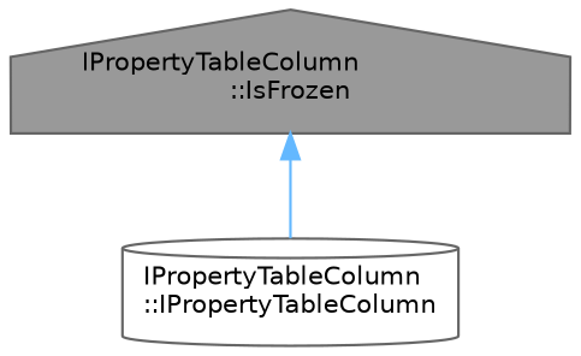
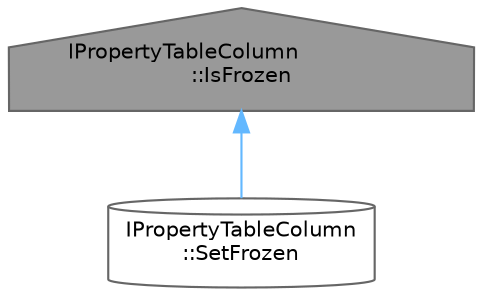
  digraph {
    rankdir=TB
    node [fontname=Helvetica fontsize=10 style=filled]
    n1 [color=gray40 fillcolor=grey60 fontcolor=black height=0.2 label="IPropertyTableColumn\l::IsFrozen" shape=house width=0.4]
-   n2 [color=grey40 fillcolor=white height=0.2 label="IPropertyTableColumn\l::IPropertyTableColumn" shape=cylinder width=0.4]
+   n2 [color=grey40 fillcolor=white height=0.2 label="IPropertyTableColumn\l::SetFrozen" shape=cylinder width=0.4]
    n1 -> n2 [color=steelblue1 dir=back fontname=Helvetica fontsize=10 labelfontname=Helvetica labelfontsize=10 style=solid]
  }
